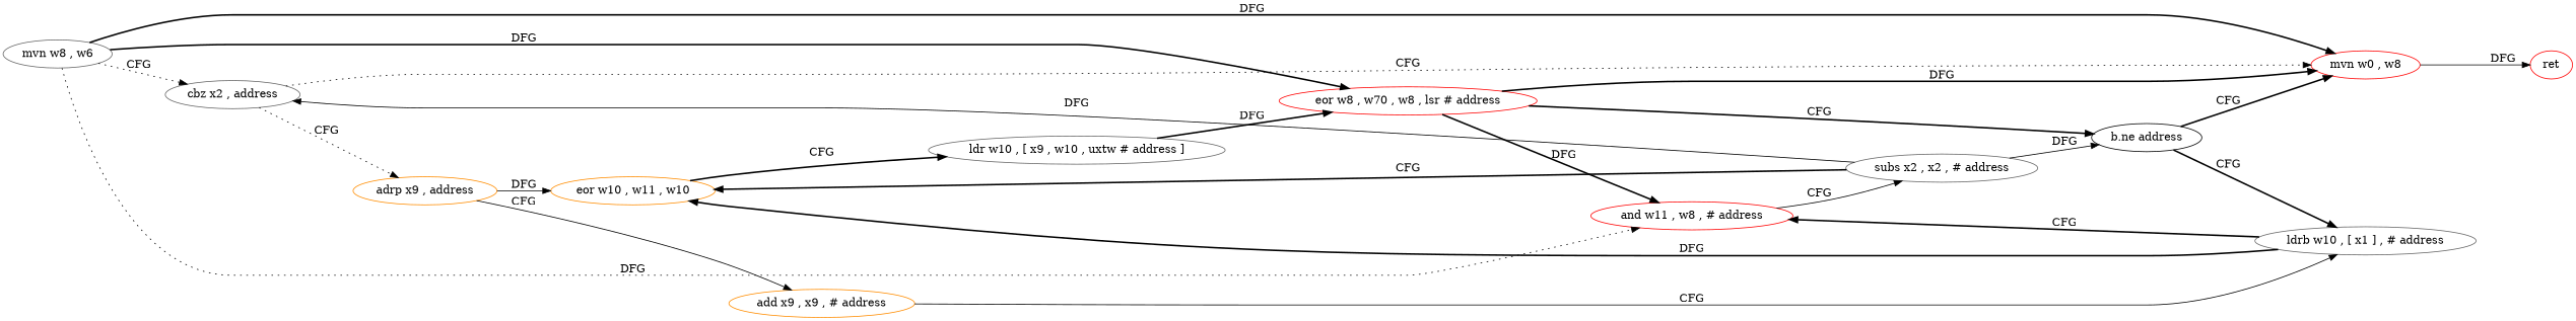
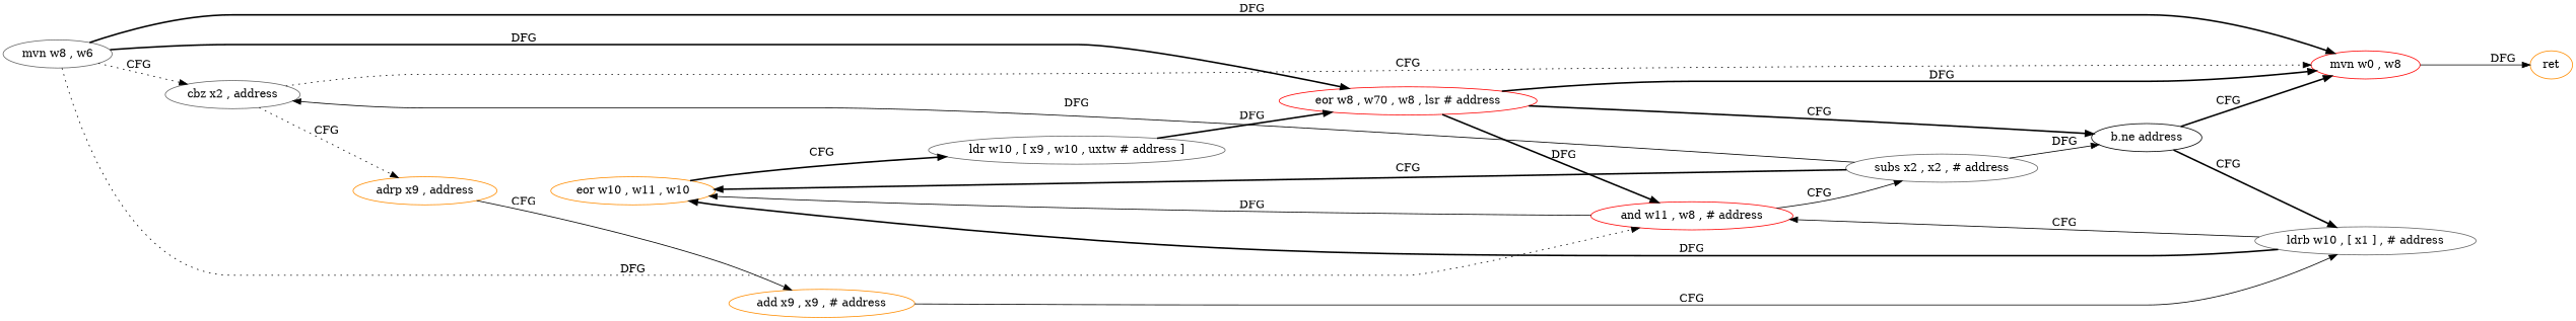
  digraph {
    fontname="DejaVu Serif"
    rankdir=LR
    node [color=gray40 fontname="DejaVu Serif"]
    edge [fontname="DejaVu Serif" style=bold]
    n1 [label="mvn w8 , w6"]
    n2 [label="cbz x2 , address"]
    n3 [color=red label="mvn w0 , w8"]
    n4 [color=red label="and w11 , w8 , # address"]
    n5 [color=red label="eor w8 , w70 , w8 , lsr # address"]
    n6 [color=darkorange label="adrp x9 , address"]
-   n7 [color=red label=ret]
+   n7 [color=darkorange label=ret]
    n8 [color=darkorange label="eor w10 , w11 , w10"]
    n9 [label="subs x2 , x2 , # address"]
    n10 [color=black label="b.ne address"]
    n11 [color=darkorange label="add x9 , x9 , # address"]
    n12 [label="ldrb w10 , [ x1 ] , # address"]
    n13 [label="ldr w10 , [ x9 , w10 , uxtw # address ]"]
    n1 -> n2 [label=CFG style=dotted]
    n1 -> n3 [label=DFG]
    n1 -> n4 [label=DFG style=dotted]
    n1 -> n5 [label=DFG]
    n2 -> n3 [label=CFG style=dotted]
    n2 -> n6 [label=CFG style=dotted]
    n3 -> n7 [label=DFG style=solid]
-   n6 -> n8 [label=DFG style=solid]
+   n4 -> n8 [label=DFG style=solid]
    n4 -> n9 [label=CFG style=solid]
    n5 -> n3 [label=DFG]
    n5 -> n4 [label=DFG]
    n5 -> n10 [label=CFG]
    n6 -> n11 [label=CFG style=solid]
    n8 -> n13 [label=CFG]
    n9 -> n2 [label=DFG style=solid]
    n9 -> n8 [label=CFG]
    n9 -> n10 [label=DFG style=solid]
    n10 -> n3 [label=CFG]
    n10 -> n12 [label=CFG]
    n11 -> n12 [label=CFG style=solid]
-   n12 -> n4 [label=CFG]
+   n12 -> n4 [label=CFG style=solid]
    n12 -> n8 [label=DFG]
    n13 -> n5 [label=DFG]
  }
